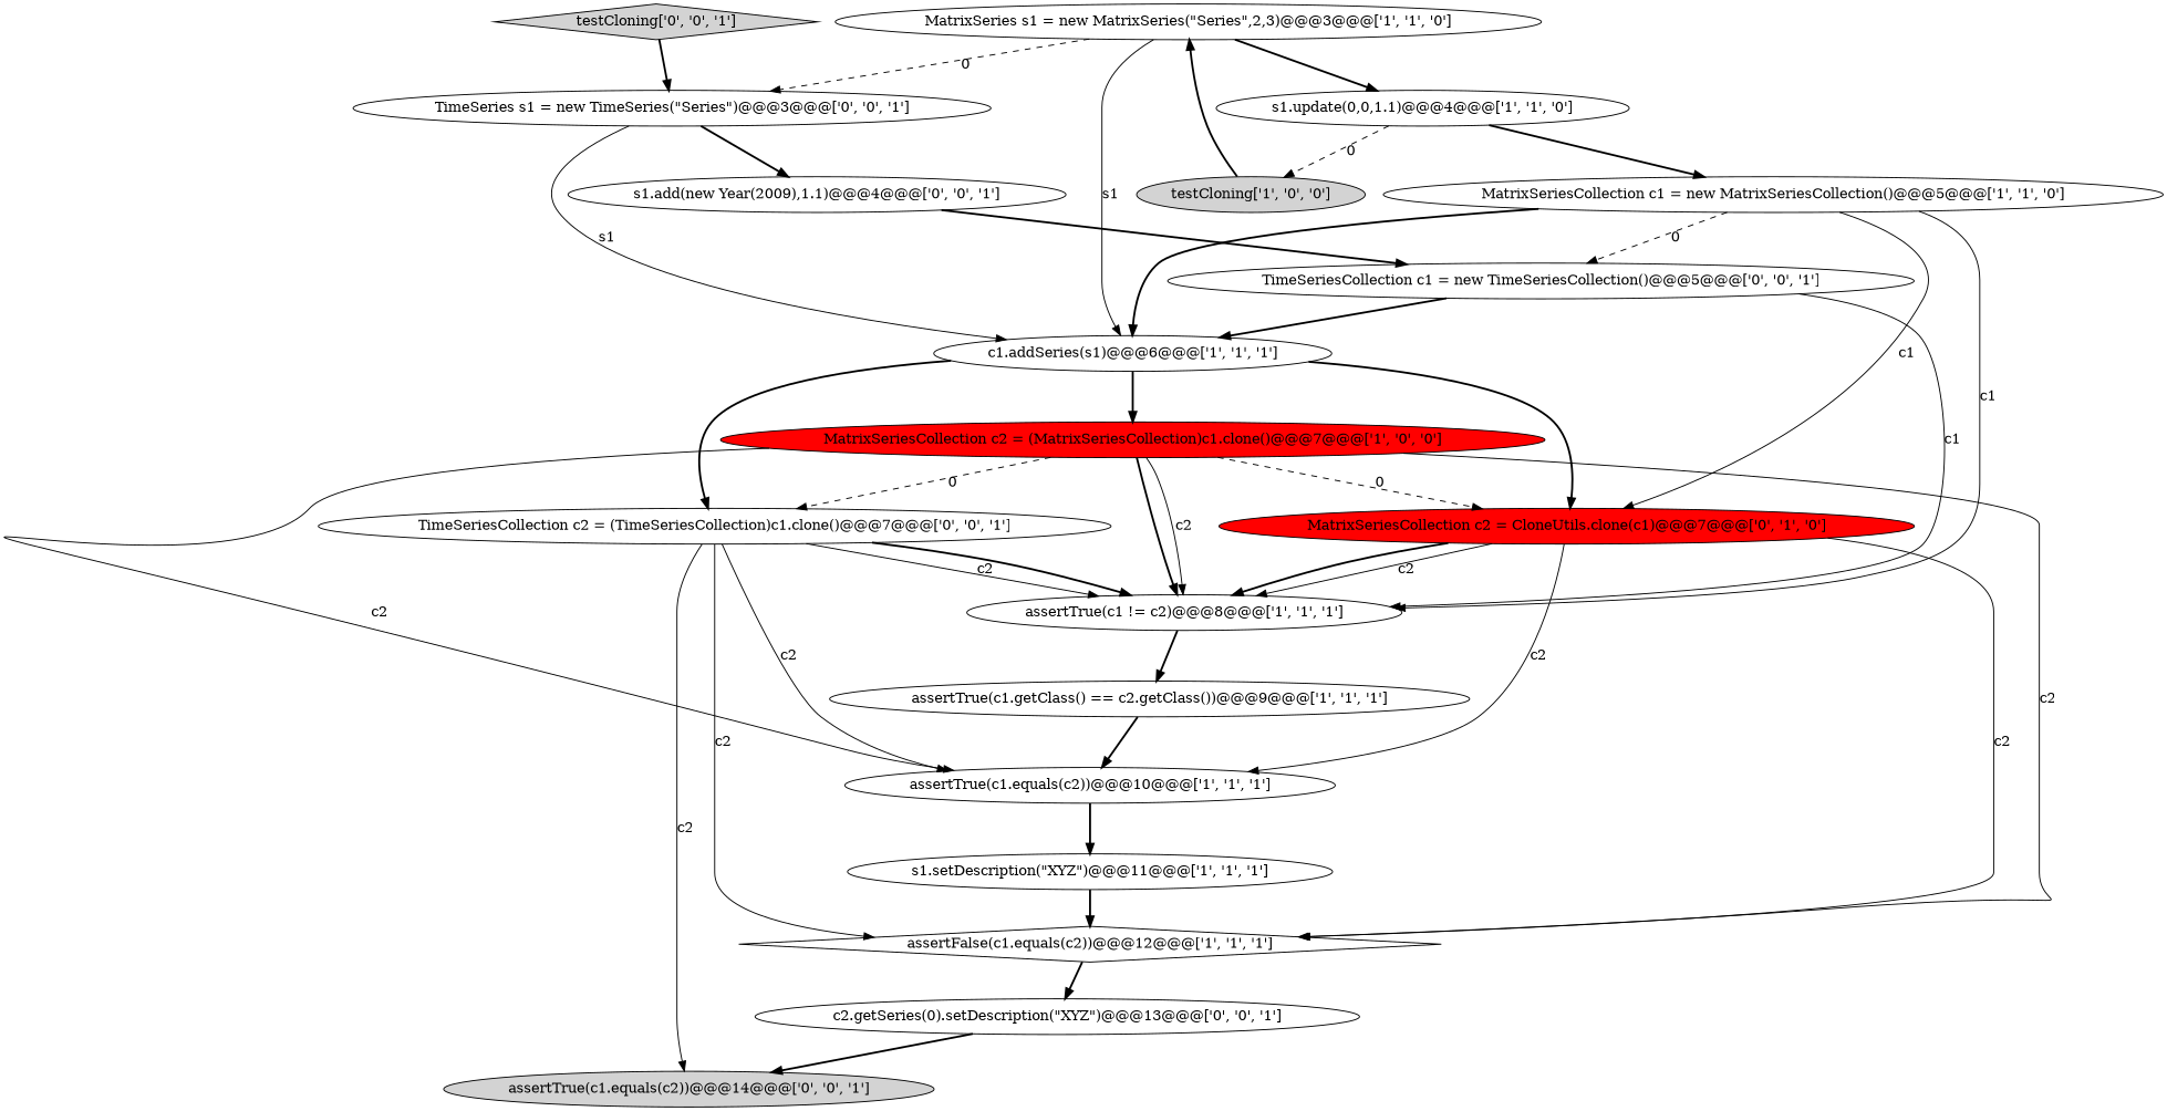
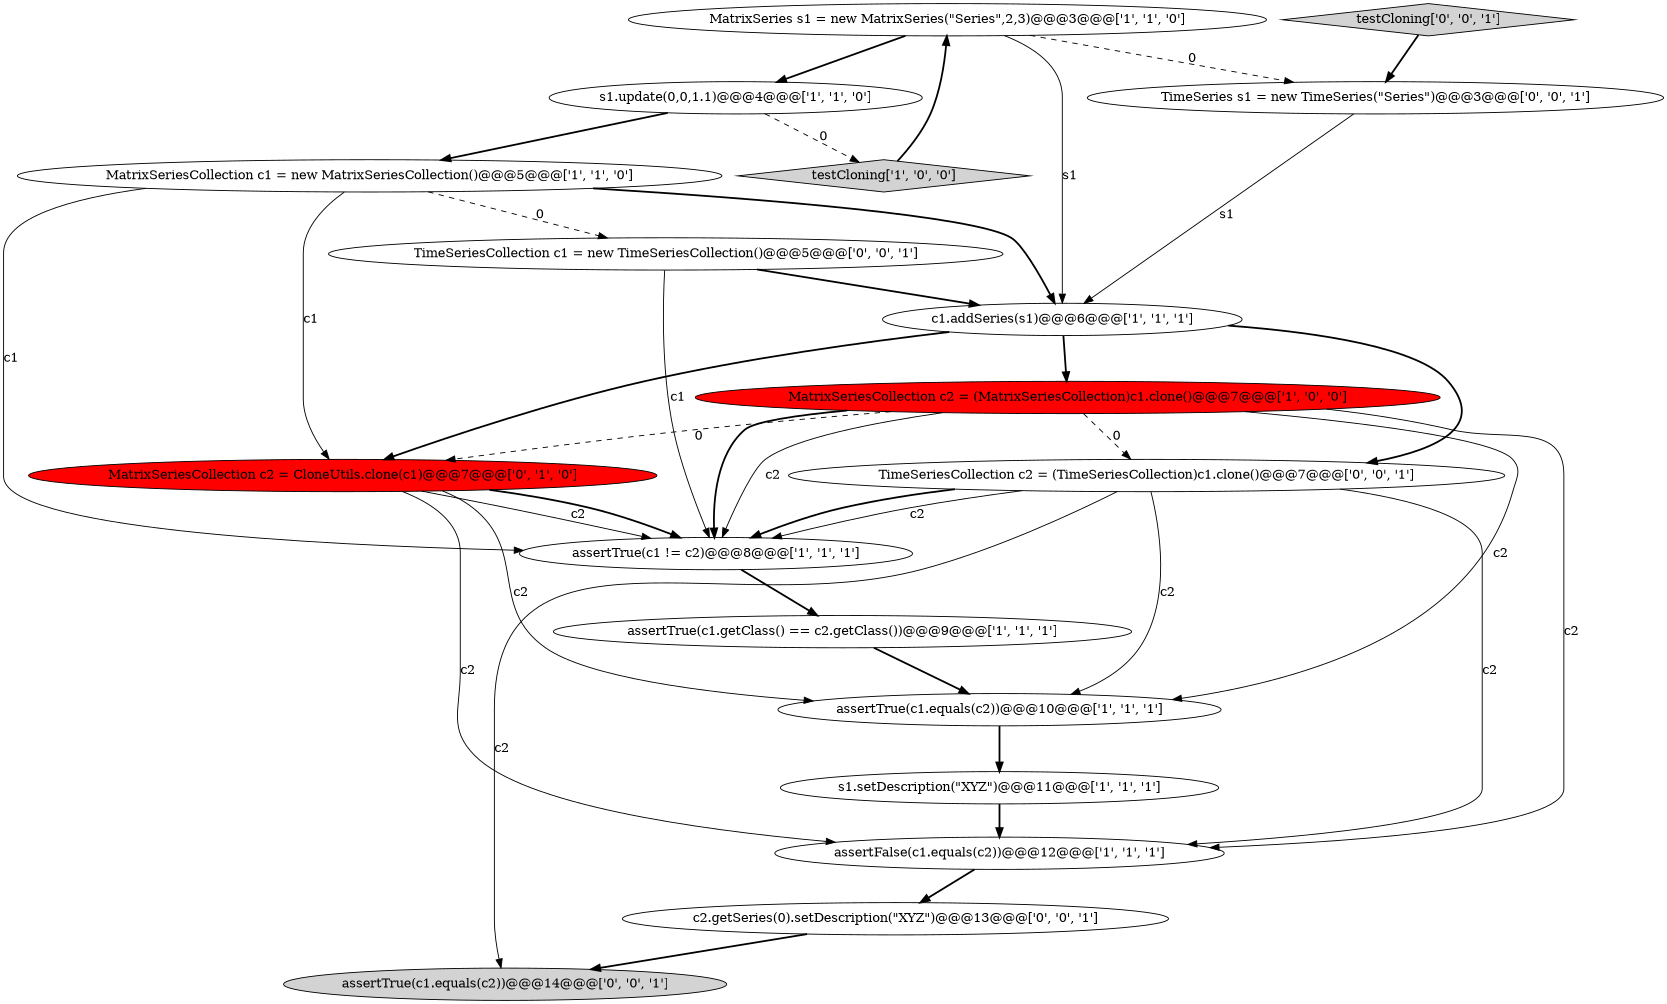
  digraph {
    node [fillcolor=white shape=ellipse style=filled]
    edge [style=bold]
    n1 [fillcolor=lightgray label="assertTrue(c1.equals(c2))@@@14@@@['0', '0', '1']"]
    n2 [label="assertTrue(c1.getClass() == c2.getClass())@@@9@@@['1', '1', '1']"]
    n3 [label="assertTrue(c1.equals(c2))@@@10@@@['1', '1', '1']"]
    n4 [label="s1.setDescription(\"XYZ\")@@@11@@@['1', '1', '1']"]
    n5 [label="MatrixSeriesCollection c1 = new MatrixSeriesCollection()@@@5@@@['1', '1', '0']"]
    n6 [label="assertTrue(c1 != c2)@@@8@@@['1', '1', '1']"]
    n7 [label="c1.addSeries(s1)@@@6@@@['1', '1', '1']"]
    n8 [fillcolor=red label="MatrixSeriesCollection c2 = CloneUtils.clone(c1)@@@7@@@['0', '1', '0']"]
    n9 [label="TimeSeriesCollection c1 = new TimeSeriesCollection()@@@5@@@['0', '0', '1']"]
    n10 [label="TimeSeriesCollection c2 = (TimeSeriesCollection)c1.clone()@@@7@@@['0', '0', '1']"]
    n11 [fillcolor=red label="MatrixSeriesCollection c2 = (MatrixSeriesCollection)c1.clone()@@@7@@@['1', '0', '0']"]
-   n12 [label="assertFalse(c1.equals(c2))@@@12@@@['1', '1', '1']" shape=diamond]
+   n12 [label="assertFalse(c1.equals(c2))@@@12@@@['1', '1', '1']"]
    n13 [label="c2.getSeries(0).setDescription(\"XYZ\")@@@13@@@['0', '0', '1']"]
    n14 [label="s1.update(0,0,1.1)@@@4@@@['1', '1', '0']"]
-   n15 [fillcolor=lightgray label="testCloning['1', '0', '0']"]
-   n16 [label="s1.add(new Year(2009),1.1)@@@4@@@['0', '0', '1']"]
+   n15 [fillcolor=lightgray label="testCloning['1', '0', '0']" shape=diamond]
    n17 [label="MatrixSeries s1 = new MatrixSeries(\"Series\",2,3)@@@3@@@['1', '1', '0']"]
    n18 [label="TimeSeries s1 = new TimeSeries(\"Series\")@@@3@@@['0', '0', '1']"]
    n19 [fillcolor=lightgray label="testCloning['0', '0', '1']" shape=diamond]
    n2 -> n3
    n3 -> n4
    n4 -> n12
    n5 -> n6 [label=c1 style=solid]
    n5 -> n7
    n5 -> n8 [label=c1 style=solid]
    n5 -> n9 [label=0 style=dashed]
    n6 -> n2
    n7 -> n8
    n7 -> n10
    n7 -> n11
    n8 -> n3 [label=c2 style=solid]
    n8 -> n6 [label=c2 style=solid]
    n8 -> n6
    n8 -> n12 [label=c2 style=solid]
    n9 -> n6 [label=c1 style=solid]
    n9 -> n7
    n10 -> n1 [label=c2 style=solid]
    n10 -> n3 [label=c2 style=solid]
    n10 -> n6 [label=c2 style=solid]
    n10 -> n6
    n10 -> n12 [label=c2 style=solid]
    n11 -> n3 [label=c2 style=solid]
    n11 -> n6
    n11 -> n6 [label=c2 style=solid]
    n11 -> n8 [label=0 style=dashed]
    n11 -> n10 [label=0 style=dashed]
    n11 -> n12 [label=c2 style=solid]
    n12 -> n13
    n13 -> n1
    n14 -> n5
    n14 -> n15 [label=0 style=dashed]
    n15 -> n17
-   n16 -> n9
    n17 -> n7 [label=s1 style=solid]
    n17 -> n14
    n17 -> n18 [label=0 style=dashed]
    n18 -> n7 [label=s1 style=solid]
-   n18 -> n16
    n19 -> n18
  }
